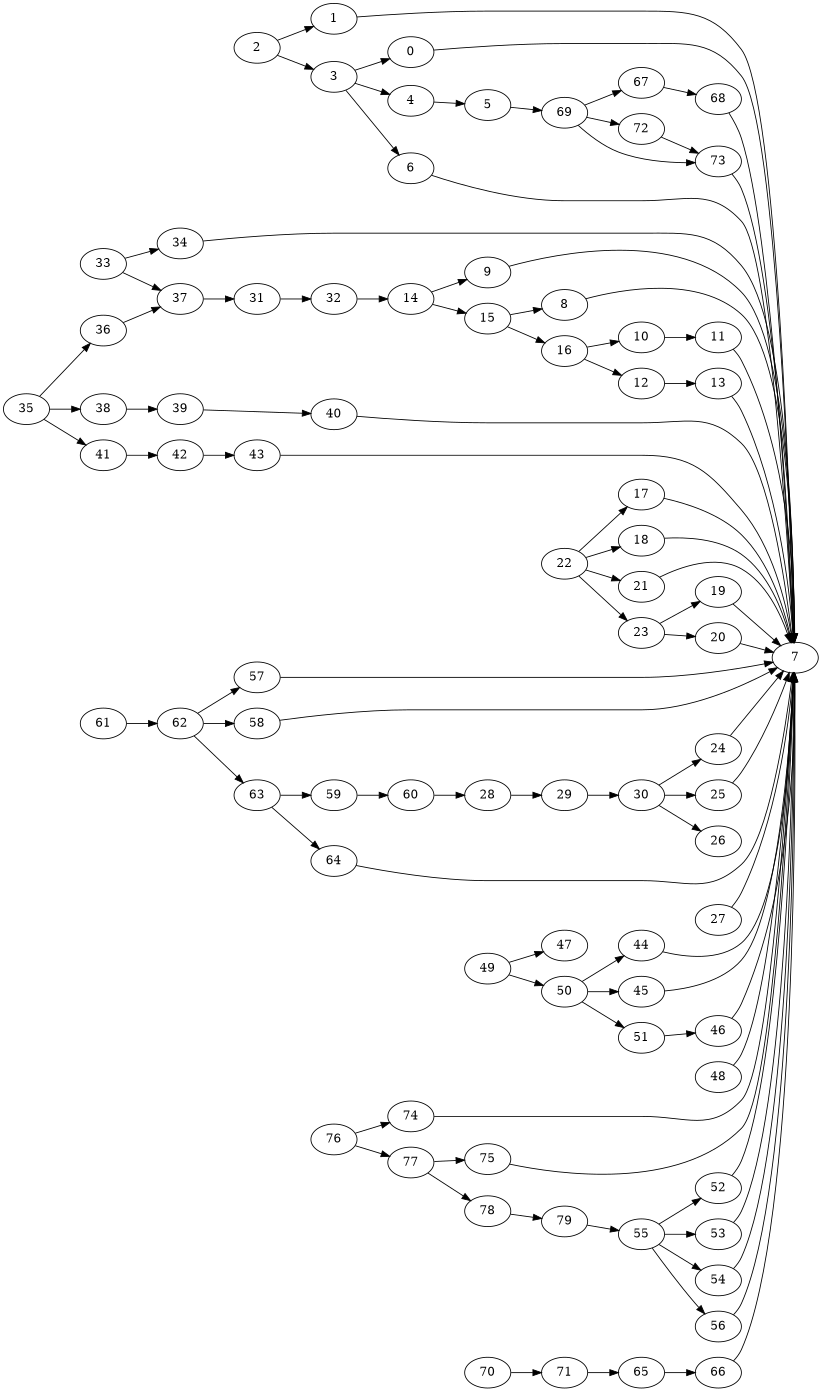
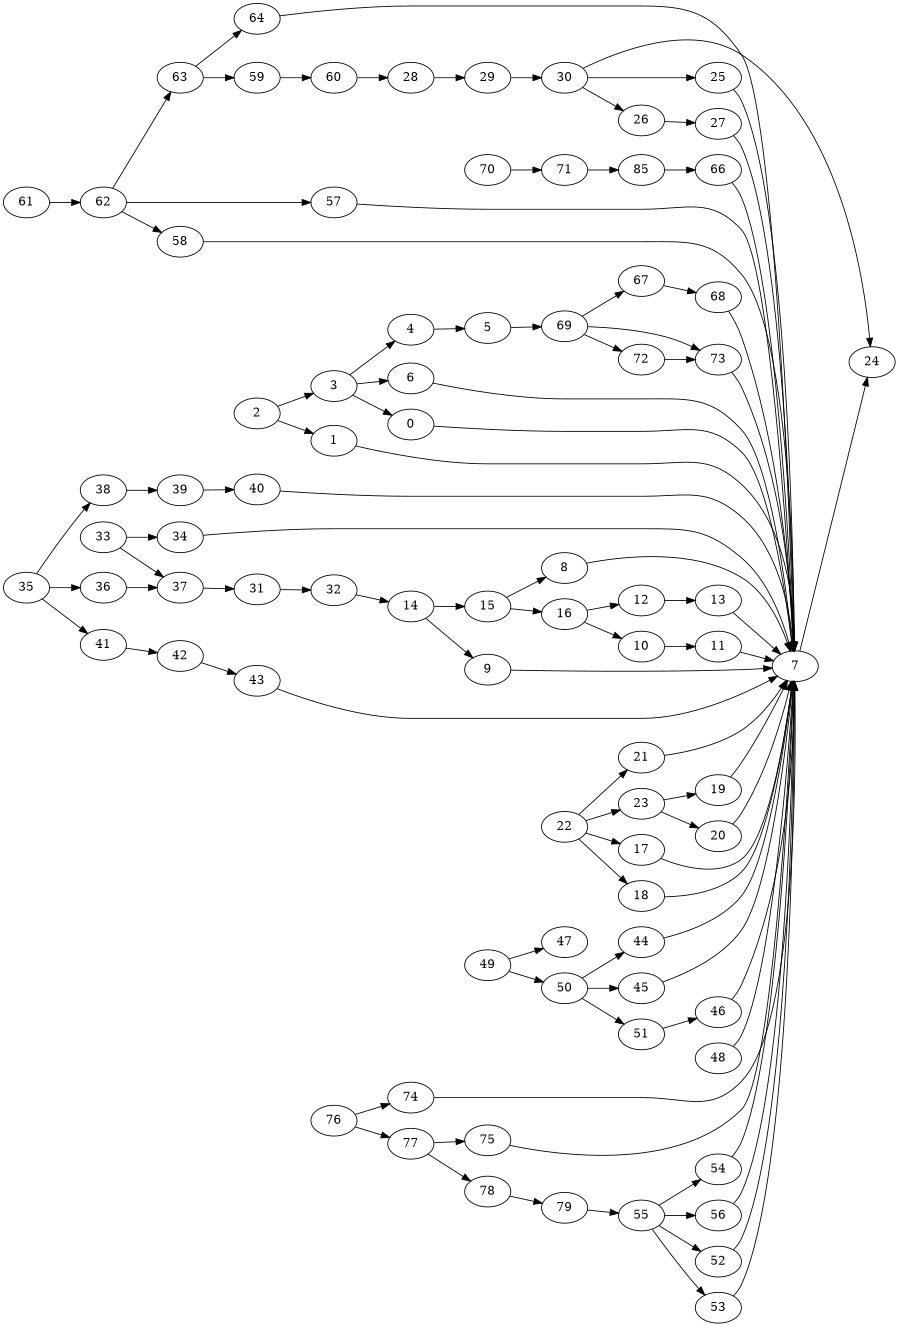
  strict digraph {
    rankdir=LR
    node [exec=74]
    edge [comm=5]
    0 [exec=100]
    7 [exec=191]
    1 [exec=155]
    2 [exec=187]
    3 [exec=188]
    4
    6 [exec=194]
    5 [exec=99]
    69 [exec=168]
    67 [exec=61]
    72 [exec=191]
    73 [exec=82]
    8 [exec=163]
    9
    10 [exec=100]
    11 [exec=124]
    13 [exec=61]
    12
    14 [exec=200]
    15 [exec=101]
    16 [exec=142]
    17 [exec=112]
    18 [exec=160]
    19 [exec=127]
    20 [exec=141]
    21 [exec=200]
    22 [exec=80]
    23 [exec=72]
    24 [exec=103]
    25 [exec=183]
    26 [exec=53]
    27 [exec=98]
    28 [exec=93]
    29 [exec=54]
    30 [exec=135]
    31 [exec=185]
    32 [exec=149]
    33 [exec=124]
    34 [exec=82]
    37 [exec=97]
    35 [exec=175]
    36 [exec=63]
    38 [exec=158]
    41 [exec=162]
    39 [exec=151]
    42 [exec=112]
    40
    43 [exec=72]
    44 [exec=182]
    45 [exec=159]
    46 [exec=170]
    47 [exec=127]
    48 [exec=154]
    49 [exec=71]
    50 [exec=99]
    51 [exec=118]
    52 [exec=195]
    53 [exec=78]
    54 [exec=144]
    55 [exec=142]
    56 [exec=177]
    57 [exec=184]
    58 [exec=175]
    59 [exec=69]
    60 [exec=170]
    61 [exec=109]
    62 [exec=75]
    63 [exec=144]
    64 [exec=142]
    66 [exec=76]
-   65
+   65 [label=85]
    68 [exec=172]
    70 [exec=67]
    71 [exec=57]
    74 [exec=172]
    75 [exec=162]
    76 [exec=164]
    77 [exec=192]
    78 [exec=120]
    79 [exec=172]
    0 -> 7 [comm=12]
    1 -> 7 [comm=18]
    2 -> 1 [comm=14]
    2 -> 3 [comm=12]
    3 -> 0 [comm=7]
    3 -> 4 [comm=20]
    3 -> 6 [comm=7]
    4 -> 5 [comm=6]
    6 -> 7 [comm=19]
    5 -> 69 [comm=10]
    69 -> 67 [comm=7]
    69 -> 72 [comm=18]
    69 -> 73 [comm=10]
    67 -> 68
    72 -> 73 [comm=11]
    73 -> 7 [comm=17]
    8 -> 7 [comm=8]
    9 -> 7 [comm=8]
    10 -> 11 [comm=10]
    11 -> 7 [comm=6]
    13 -> 7 [comm=18]
    12 -> 13
    14 -> 9 [comm=13]
    14 -> 15 [comm=14]
    15 -> 8 [comm=12]
    15 -> 16 [comm=19]
    16 -> 10 [comm=11]
    16 -> 12 [comm=11]
    17 -> 7 [comm=13]
    18 -> 7
    19 -> 7 [comm=13]
    20 -> 7 [comm=15]
    21 -> 7 [comm=7]
    22 -> 17 [comm=16]
    22 -> 18 [comm=16]
    22 -> 21 [comm=8]
    22 -> 23 [comm=6]
    23 -> 19 [comm=12]
    23 -> 20
-   24 -> 7 [comm=16]
+   7 -> 24 [comm=16]
    25 -> 7 [comm=15]
+   26 -> 27 [comm=18]
    27 -> 7 [comm=6]
    28 -> 29 [comm=16]
    29 -> 30 [comm=9]
    30 -> 24
    30 -> 25
    30 -> 26 [comm=15]
    31 -> 32 [comm=7]
    32 -> 14 [comm=20]
    33 -> 34
    33 -> 37 [comm=9]
    34 -> 7 [comm=19]
    37 -> 31 [comm=9]
    35 -> 36 [comm=13]
    35 -> 38 [comm=7]
    35 -> 41 [comm=13]
    36 -> 37 [comm=12]
    38 -> 39 [comm=18]
    41 -> 42 [comm=17]
    39 -> 40 [comm=10]
    42 -> 43 [comm=18]
    40 -> 7 [comm=12]
    43 -> 7 [comm=20]
    44 -> 7 [comm=13]
    45 -> 7 [comm=13]
    46 -> 7 [comm=9]
    48 -> 7 [comm=6]
    49 -> 47 [comm=19]
    49 -> 50 [comm=11]
    50 -> 44 [comm=10]
    50 -> 45 [comm=8]
    50 -> 51 [comm=8]
    51 -> 46
    52 -> 7 [comm=10]
    53 -> 7 [comm=8]
    54 -> 7 [comm=9]
    55 -> 52 [comm=20]
    55 -> 53 [comm=20]
    55 -> 54 [comm=20]
    55 -> 56 [comm=17]
    56 -> 7 [comm=11]
    57 -> 7 [comm=17]
    58 -> 7 [comm=9]
    59 -> 60 [comm=19]
    60 -> 28
    61 -> 62 [comm=15]
    62 -> 57 [comm=13]
    62 -> 58 [comm=15]
    62 -> 63 [comm=18]
    63 -> 59 [comm=14]
    63 -> 64 [comm=9]
    64 -> 7 [comm=16]
    66 -> 7 [comm=12]
    65 -> 66 [comm=16]
    68 -> 7 [comm=14]
    70 -> 71 [comm=12]
    71 -> 65 [comm=7]
    74 -> 7 [comm=18]
    75 -> 7 [comm=9]
    76 -> 74 [comm=6]
    76 -> 77 [comm=9]
    77 -> 75 [comm=20]
    77 -> 78 [comm=16]
    78 -> 79 [comm=15]
    79 -> 55 [comm=17]
  }
